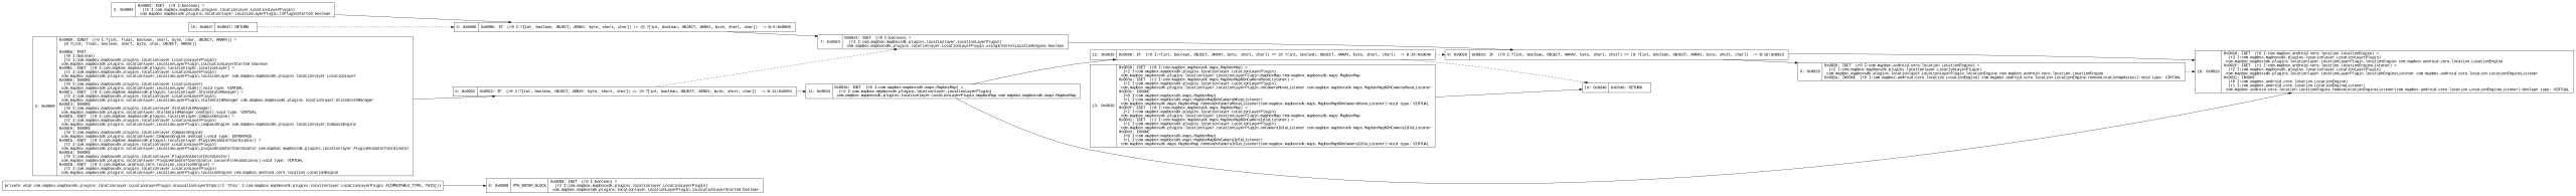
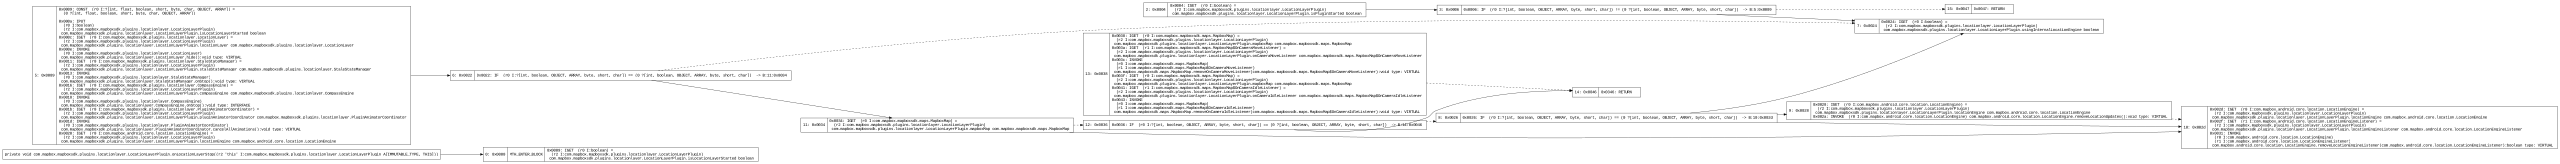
  digraph {
    fontname="Liberation Mono"
    rankdir=LR
    node [fontname="Liberation Mono" shape=record]
    edge [fontname="Liberation Mono"]
    n1 [label="{0\:\ 0x0000|MTH_ENTER_BLOCK\l|0x0009: IGET  (r0 I:boolean) = \l  (r2 I:com.mapbox.mapboxsdk.plugins.locationlayer.LocationLayerPlugin)\l com.mapbox.mapboxsdk.plugins.locationlayer.LocationLayerPlugin.isLocationLayerStarted boolean \l}"]
    n2 [label="{2\:\ 0x0004|0x0004: IGET  (r0 I:boolean) = \l  (r2 I:com.mapbox.mapboxsdk.plugins.locationlayer.LocationLayerPlugin)\l com.mapbox.mapboxsdk.plugins.locationlayer.LocationLayerPlugin.isPluginStarted boolean \l}"]
    n3 [label="{3\:\ 0x0006|0x0006: IF  (r0 I:?[int, boolean, OBJECT, ARRAY, byte, short, char]) != (0 ?[int, boolean, OBJECT, ARRAY, byte, short, char])  \-\> B:5:0x0009 \l}"]
    n4 [label="{15\:\ 0x0047|0x0047: RETURN   \l}"]
    n5 [label="{7\:\ 0x0024|0x0024: IGET  (r0 I:boolean) = \l  (r2 I:com.mapbox.mapboxsdk.plugins.locationlayer.LocationLayerPlugin)\l com.mapbox.mapboxsdk.plugins.locationlayer.LocationLayerPlugin.usingInternalLocationEngine boolean \l}"]
    n6 [label="{5\:\ 0x0009|0x0009: CONST  (r0 I:?[int, float, boolean, short, byte, char, OBJECT, ARRAY]) = \l  (0 ?[int, float, boolean, short, byte, char, OBJECT, ARRAY])\l \l0x000a: IPUT  \l  (r0 I:boolean)\l  (r2 I:com.mapbox.mapboxsdk.plugins.locationlayer.LocationLayerPlugin)\l com.mapbox.mapboxsdk.plugins.locationlayer.LocationLayerPlugin.isLocationLayerStarted boolean \l0x000c: IGET  (r0 I:com.mapbox.mapboxsdk.plugins.locationlayer.LocationLayer) = \l  (r2 I:com.mapbox.mapboxsdk.plugins.locationlayer.LocationLayerPlugin)\l com.mapbox.mapboxsdk.plugins.locationlayer.LocationLayerPlugin.locationLayer com.mapbox.mapboxsdk.plugins.locationlayer.LocationLayer \l0x000e: INVOKE  \l  (r0 I:com.mapbox.mapboxsdk.plugins.locationlayer.LocationLayer)\l com.mapbox.mapboxsdk.plugins.locationlayer.LocationLayer.hide():void type: VIRTUAL \l0x0011: IGET  (r0 I:com.mapbox.mapboxsdk.plugins.locationlayer.StaleStateManager) = \l  (r2 I:com.mapbox.mapboxsdk.plugins.locationlayer.LocationLayerPlugin)\l com.mapbox.mapboxsdk.plugins.locationlayer.LocationLayerPlugin.staleStateManager com.mapbox.mapboxsdk.plugins.locationlayer.StaleStateManager \l0x0013: INVOKE  \l  (r0 I:com.mapbox.mapboxsdk.plugins.locationlayer.StaleStateManager)\l com.mapbox.mapboxsdk.plugins.locationlayer.StaleStateManager.onStop():void type: VIRTUAL \l0x0016: IGET  (r0 I:com.mapbox.mapboxsdk.plugins.locationlayer.CompassEngine) = \l  (r2 I:com.mapbox.mapboxsdk.plugins.locationlayer.LocationLayerPlugin)\l com.mapbox.mapboxsdk.plugins.locationlayer.LocationLayerPlugin.compassEngine com.mapbox.mapboxsdk.plugins.locationlayer.CompassEngine \l0x0018: INVOKE  \l  (r0 I:com.mapbox.mapboxsdk.plugins.locationlayer.CompassEngine)\l com.mapbox.mapboxsdk.plugins.locationlayer.CompassEngine.onStop():void type: INTERFACE \l0x001b: IGET  (r0 I:com.mapbox.mapboxsdk.plugins.locationlayer.PluginAnimatorCoordinator) = \l  (r2 I:com.mapbox.mapboxsdk.plugins.locationlayer.LocationLayerPlugin)\l com.mapbox.mapboxsdk.plugins.locationlayer.LocationLayerPlugin.pluginAnimatorCoordinator com.mapbox.mapboxsdk.plugins.locationlayer.PluginAnimatorCoordinator \l0x001d: INVOKE  \l  (r0 I:com.mapbox.mapboxsdk.plugins.locationlayer.PluginAnimatorCoordinator)\l com.mapbox.mapboxsdk.plugins.locationlayer.PluginAnimatorCoordinator.cancelAllAnimations():void type: VIRTUAL \l0x0020: IGET  (r0 I:com.mapbox.android.core.location.LocationEngine) = \l  (r2 I:com.mapbox.mapboxsdk.plugins.locationlayer.LocationLayerPlugin)\l com.mapbox.mapboxsdk.plugins.locationlayer.LocationLayerPlugin.locationEngine com.mapbox.android.core.location.LocationEngine \l}"]
    n7 [label="{6\:\ 0x0022|0x0022: IF  (r0 I:?[int, boolean, OBJECT, ARRAY, byte, short, char]) == (0 ?[int, boolean, OBJECT, ARRAY, byte, short, char])  \-\> B:11:0x0034 \l}"]
    n8 [label="{11\:\ 0x0034|0x0034: IGET  (r0 I:com.mapbox.mapboxsdk.maps.MapboxMap) = \l  (r2 I:com.mapbox.mapboxsdk.plugins.locationlayer.LocationLayerPlugin)\l com.mapbox.mapboxsdk.plugins.locationlayer.LocationLayerPlugin.mapboxMap com.mapbox.mapboxsdk.maps.MapboxMap \l}"]
    n9 [label="{8\:\ 0x0026|0x0026: IF  (r0 I:?[int, boolean, OBJECT, ARRAY, byte, short, char]) == (0 ?[int, boolean, OBJECT, ARRAY, byte, short, char])  \-\> B:10:0x002d \l}"]
    n10 [label="{10\:\ 0x002d|0x002d: IGET  (r0 I:com.mapbox.android.core.location.LocationEngine) = \l  (r2 I:com.mapbox.mapboxsdk.plugins.locationlayer.LocationLayerPlugin)\l com.mapbox.mapboxsdk.plugins.locationlayer.LocationLayerPlugin.locationEngine com.mapbox.android.core.location.LocationEngine \l0x002f: IGET  (r1 I:com.mapbox.android.core.location.LocationEngineListener) = \l  (r2 I:com.mapbox.mapboxsdk.plugins.locationlayer.LocationLayerPlugin)\l com.mapbox.mapboxsdk.plugins.locationlayer.LocationLayerPlugin.locationEngineListener com.mapbox.android.core.location.LocationEngineListener \l0x0031: INVOKE  \l  (r0 I:com.mapbox.android.core.location.LocationEngine)\l  (r1 I:com.mapbox.android.core.location.LocationEngineListener)\l com.mapbox.android.core.location.LocationEngine.removeLocationEngineListener(com.mapbox.android.core.location.LocationEngineListener):boolean type: VIRTUAL \l}"]
    n11 [label="{12\:\ 0x0036|0x0036: IF  (r0 I:?[int, boolean, OBJECT, ARRAY, byte, short, char]) == (0 ?[int, boolean, OBJECT, ARRAY, byte, short, char])  \-\> B:14:0x0046 \l}"]
    n12 [label="{9\:\ 0x0028|0x0028: IGET  (r0 I:com.mapbox.android.core.location.LocationEngine) = \l  (r2 I:com.mapbox.mapboxsdk.plugins.locationlayer.LocationLayerPlugin)\l com.mapbox.mapboxsdk.plugins.locationlayer.LocationLayerPlugin.locationEngine com.mapbox.android.core.location.LocationEngine \l0x002a: INVOKE  (r0 I:com.mapbox.android.core.location.LocationEngine) com.mapbox.android.core.location.LocationEngine.removeLocationUpdates():void type: VIRTUAL \l}"]
    n13 [label="{14\:\ 0x0046|0x0346: RETURN   \l}"]
    n14 [label="{13\:\ 0x0038|0x0038: IGET  (r0 I:com.mapbox.mapboxsdk.maps.MapboxMap) = \l  (r2 I:com.mapbox.mapboxsdk.plugins.locationlayer.LocationLayerPlugin)\l com.mapbox.mapboxsdk.plugins.locationlayer.LocationLayerPlugin.mapboxMap com.mapbox.mapboxsdk.maps.MapboxMap \l0x003a: IGET  (r1 I:com.mapbox.mapboxsdk.maps.MapboxMap$OnCameraMoveListener) = \l  (r2 I:com.mapbox.mapboxsdk.plugins.locationlayer.LocationLayerPlugin)\l com.mapbox.mapboxsdk.plugins.locationlayer.LocationLayerPlugin.onCameraMoveListener com.mapbox.mapboxsdk.maps.MapboxMap$OnCameraMoveListener \l0x003c: INVOKE  \l  (r0 I:com.mapbox.mapboxsdk.maps.MapboxMap)\l  (r1 I:com.mapbox.mapboxsdk.maps.MapboxMap$OnCameraMoveListener)\l com.mapbox.mapboxsdk.maps.MapboxMap.removeOnCameraMoveListener(com.mapbox.mapboxsdk.maps.MapboxMap$OnCameraMoveListener):void type: VIRTUAL \l0x003f: IGET  (r0 I:com.mapbox.mapboxsdk.maps.MapboxMap) = \l  (r2 I:com.mapbox.mapboxsdk.plugins.locationlayer.LocationLayerPlugin)\l com.mapbox.mapboxsdk.plugins.locationlayer.LocationLayerPlugin.mapboxMap com.mapbox.mapboxsdk.maps.MapboxMap \l0x0041: IGET  (r1 I:com.mapbox.mapboxsdk.maps.MapboxMap$OnCameraIdleListener) = \l  (r2 I:com.mapbox.mapboxsdk.plugins.locationlayer.LocationLayerPlugin)\l com.mapbox.mapboxsdk.plugins.locationlayer.LocationLayerPlugin.onCameraIdleListener com.mapbox.mapboxsdk.maps.MapboxMap$OnCameraIdleListener \l0x0043: INVOKE  \l  (r0 I:com.mapbox.mapboxsdk.maps.MapboxMap)\l  (r1 I:com.mapbox.mapboxsdk.maps.MapboxMap$OnCameraIdleListener)\l com.mapbox.mapboxsdk.maps.MapboxMap.removeOnCameraIdleListener(com.mapbox.mapboxsdk.maps.MapboxMap$OnCameraIdleListener):void type: VIRTUAL \l}"]
    n15 [label="{private void com.mapbox.mapboxsdk.plugins.locationlayer.LocationLayerPlugin.onLocationLayerStop((r2 'this' I:com.mapbox.mapboxsdk.plugins.locationlayer.LocationLayerPlugin A[IMMUTABLE_TYPE, THIS])) }"]
    n2 -> n3
-   n4 -> n3 [style=dashed]
+   n3 -> n4 [style=dashed]
    n3 -> n5
-   n5 -> n9
+   n9 -> n5
    n6 -> n7
    n7 -> n5 [style=dashed]
    n7 -> n8
    n8 -> n10
-   n8 -> n11
+   n8 -> n11 [style=dashed]
    n9 -> n10
    n9 -> n12 [style=solid]
    n11 -> n9 [style=dashed]
-   n11 -> n13 [style=dashed]
+   n11 -> n13
    n12 -> n10 [style=dashed]
-   n14 -> n13
+   n14 -> n13 [style=dashed]
    n15 -> n1
  }
